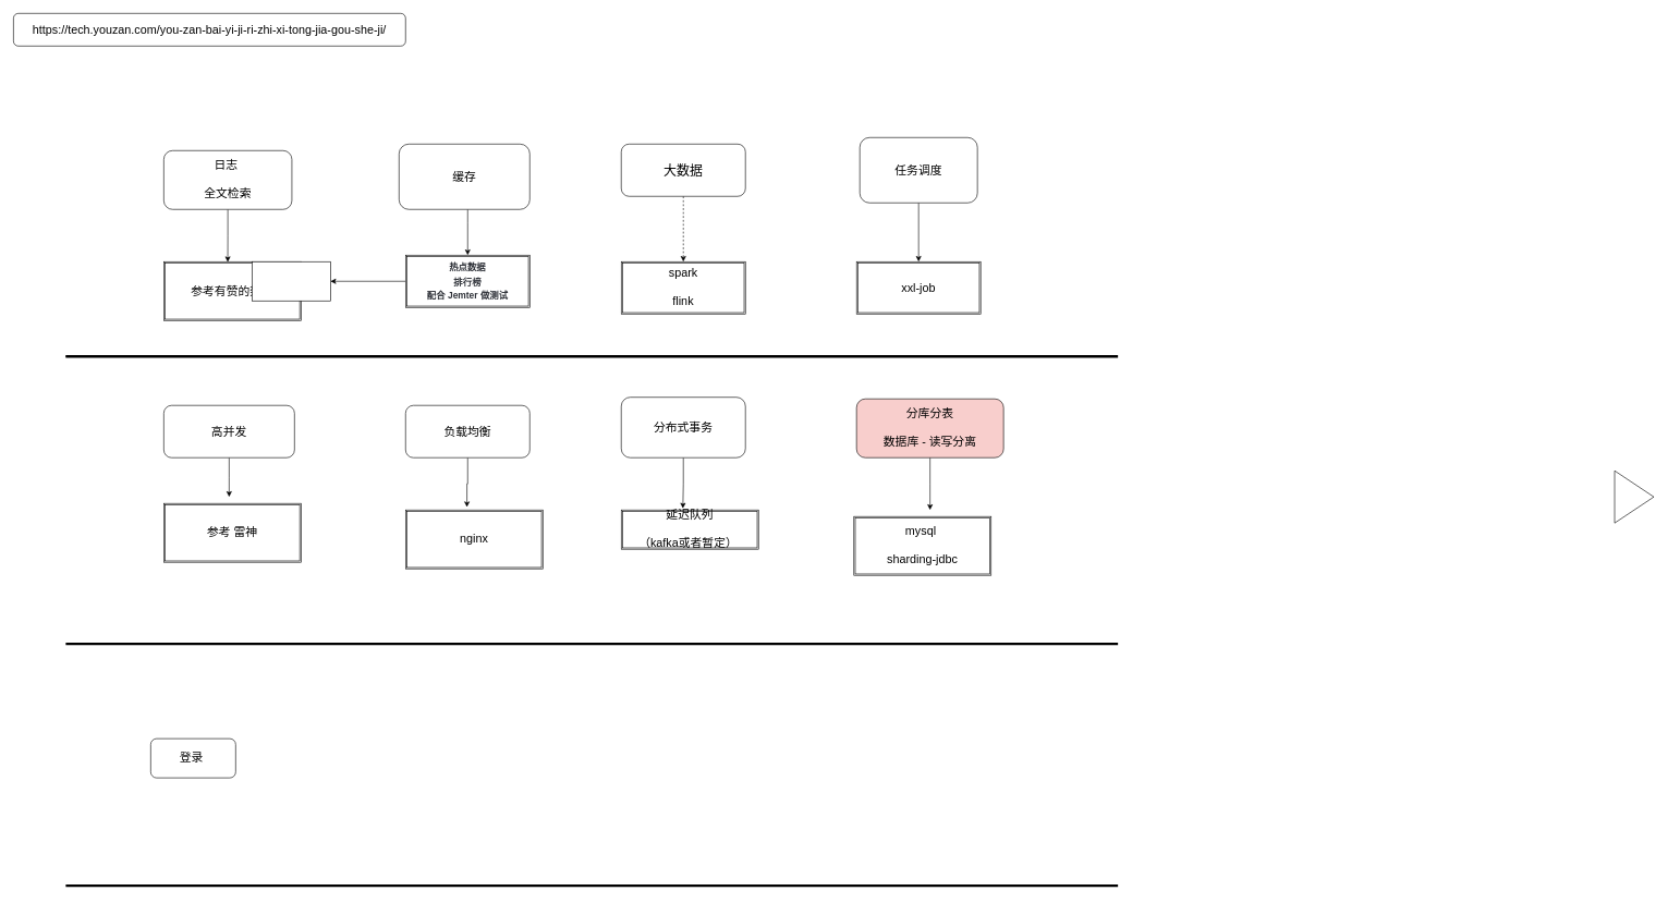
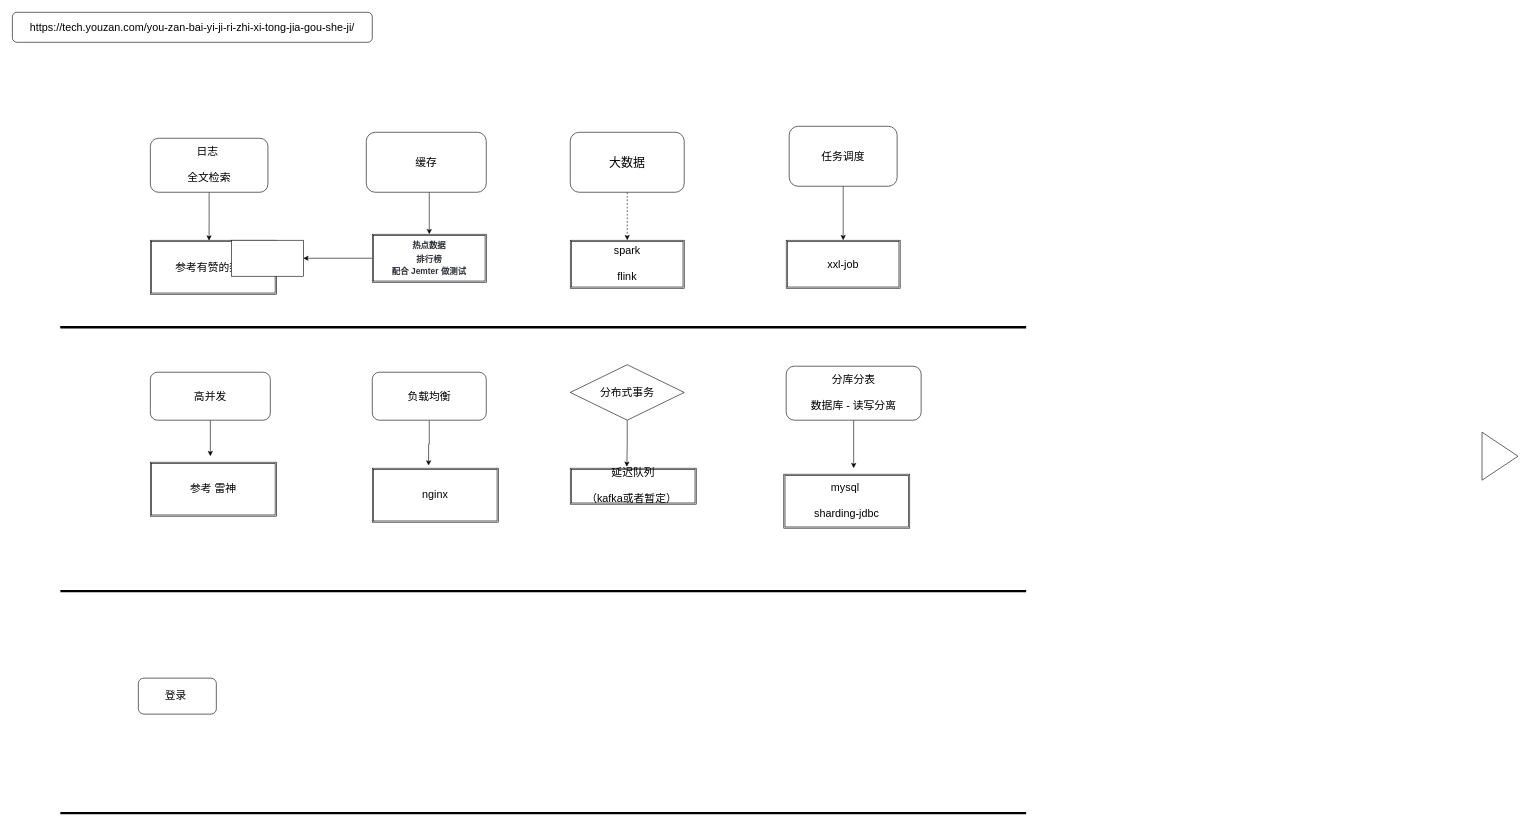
  <mxCell id="0" />
  <mxCell id="1" parent="0" />
  <mxCell id="2" value="" style="triangle;whiteSpace=wrap;html=1;" parent="1" vertex="1"><mxGeometry x="2470" y="720" width="60" height="80" as="geometry" /></mxCell>
  <mxCell id="3" style="edgeStyle=orthogonalEdgeStyle;rounded=0;orthogonalLoop=1;jettySize=auto;html=1;fontSize=18;dashed=1;" parent="1" source="4" target="25" edge="1"><mxGeometry relative="1" as="geometry" /></mxCell>
- <mxCell id="4" value="大数据" style="rounded=1;whiteSpace=wrap;html=1;fontSize=20;" parent="1" vertex="1"><mxGeometry x="950" y="220" width="190" height="80" as="geometry" /></mxCell>
+ <mxCell id="4" value="大数据" style="rounded=1;whiteSpace=wrap;html=1;fontSize=20;" parent="1" vertex="1"><mxGeometry x="950" y="220" width="190" height="100" as="geometry" /></mxCell>
  <mxCell id="5" style="edgeStyle=orthogonalEdgeStyle;rounded=0;orthogonalLoop=1;jettySize=auto;html=1;fontSize=18;" parent="1" source="6" edge="1"><mxGeometry relative="1" as="geometry"><mxPoint x="350" y="760" as="targetPoint" /></mxGeometry></mxCell>
  <mxCell id="6" value="高并发" style="rounded=1;whiteSpace=wrap;html=1;fontSize=18;" parent="1" vertex="1"><mxGeometry x="250" y="620" width="200" height="80" as="geometry" /></mxCell>
  <mxCell id="7" style="edgeStyle=orthogonalEdgeStyle;rounded=0;orthogonalLoop=1;jettySize=auto;html=1;entryX=0.447;entryY=-0.049;entryDx=0;entryDy=0;entryPerimeter=0;fontSize=18;" parent="1" source="8" target="28" edge="1"><mxGeometry relative="1" as="geometry" /></mxCell>
  <mxCell id="8" value="负载均衡" style="rounded=1;whiteSpace=wrap;html=1;fontSize=18;" parent="1" vertex="1"><mxGeometry x="620" y="620" width="190" height="80" as="geometry" /></mxCell>
  <mxCell id="9" style="edgeStyle=orthogonalEdgeStyle;rounded=0;orthogonalLoop=1;jettySize=auto;html=1;entryX=0.5;entryY=0;entryDx=0;entryDy=0;fontSize=18;" parent="1" source="10" target="24" edge="1"><mxGeometry relative="1" as="geometry"><Array as="points"><mxPoint x="715" y="340" /><mxPoint x="715" y="340" /></Array></mxGeometry></mxCell>
  <mxCell id="10" value="缓存" style="rounded=1;whiteSpace=wrap;html=1;fontSize=18;" parent="1" vertex="1"><mxGeometry x="610" y="220" width="200" height="100" as="geometry" /></mxCell>
  <mxCell id="11" style="edgeStyle=orthogonalEdgeStyle;rounded=0;orthogonalLoop=1;jettySize=auto;html=1;entryX=0.449;entryY=-0.039;entryDx=0;entryDy=0;entryPerimeter=0;fontSize=18;" parent="1" source="12" target="29" edge="1"><mxGeometry relative="1" as="geometry" /></mxCell>
- <mxCell id="12" value="分布式事务" style="rounded=1;whiteSpace=wrap;html=1;fontSize=18;" parent="1" vertex="1"><mxGeometry x="950" y="607.5" width="190" height="92.5" as="geometry" /></mxCell>
+ <mxCell id="12" value="分布式事务" style="rhombus;whiteSpace=wrap;html=1;fontSize=18;" parent="1" vertex="1"><mxGeometry x="950" y="607.5" width="190" height="92.5" as="geometry" /></mxCell>
  <mxCell id="13" style="edgeStyle=orthogonalEdgeStyle;rounded=0;orthogonalLoop=1;jettySize=auto;html=1;entryX=0.466;entryY=0.006;entryDx=0;entryDy=0;entryPerimeter=0;fontSize=18;" parent="1" source="14" target="20" edge="1"><mxGeometry relative="1" as="geometry" /></mxCell>
  <mxCell id="14" value="日志&amp;nbsp;&lt;br&gt;&lt;br&gt;全文检索" style="rounded=1;whiteSpace=wrap;html=1;fontSize=18;" parent="1" vertex="1"><mxGeometry x="250" y="230" width="196" height="90" as="geometry" /></mxCell>
  <mxCell id="15" style="edgeStyle=orthogonalEdgeStyle;rounded=0;orthogonalLoop=1;jettySize=auto;html=1;exitX=0.5;exitY=1;exitDx=0;exitDy=0;entryX=0.5;entryY=0;entryDx=0;entryDy=0;fontSize=18;" parent="1" source="16" target="26" edge="1"><mxGeometry relative="1" as="geometry" /></mxCell>
  <mxCell id="16" value="任务调度" style="rounded=1;whiteSpace=wrap;html=1;fontSize=18;" parent="1" vertex="1"><mxGeometry x="1315" y="210" width="180" height="100" as="geometry" /></mxCell>
  <mxCell id="17" style="edgeStyle=orthogonalEdgeStyle;rounded=0;orthogonalLoop=1;jettySize=auto;html=1;fontSize=18;" parent="1" source="18" edge="1"><mxGeometry relative="1" as="geometry"><mxPoint x="1422.5" y="780" as="targetPoint" /></mxGeometry></mxCell>
- <mxCell id="18" value="&lt;span&gt;分库分表&lt;br&gt;&lt;br&gt;&lt;/span&gt;&lt;span&gt;数据库 - 读写分离&lt;/span&gt;" style="rounded=1;whiteSpace=wrap;html=1;fontSize=18;fillColor=#f8cecc;" parent="1" vertex="1"><mxGeometry x="1310" y="610" width="225" height="90" as="geometry" /></mxCell>
+ <mxCell id="18" value="&lt;span&gt;分库分表&lt;br&gt;&lt;br&gt;&lt;/span&gt;&lt;span&gt;数据库 - 读写分离&lt;/span&gt;" style="rounded=1;whiteSpace=wrap;html=1;fontSize=18;" parent="1" vertex="1"><mxGeometry x="1310" y="610" width="225" height="90" as="geometry" /></mxCell>
  <mxCell id="19" value="登录&amp;nbsp;" style="rounded=1;whiteSpace=wrap;html=1;fontSize=18;" parent="1" vertex="1"><mxGeometry x="230" y="1130" width="130" height="60" as="geometry" /></mxCell>
  <mxCell id="20" value="参考有赞的架构&lt;br&gt;" style="shape=ext;double=1;rounded=0;whiteSpace=wrap;html=1;fontSize=18;" parent="1" vertex="1"><mxGeometry x="250" y="400" width="210" height="90" as="geometry" /></mxCell>
  <mxCell id="21" value="" style="shape=image;verticalLabelPosition=bottom;labelBackgroundColor=#ffffff;verticalAlign=top;aspect=fixed;imageAspect=0;image=https://tech.youzan.com/content/images/2019/04/3-1.png;" parent="1" vertex="1"><mxGeometry x="250" y="117.12" width="188.55" height="72.88" as="geometry" /></mxCell>
  <mxCell id="22" value="https://tech.youzan.com/you-zan-bai-yi-ji-ri-zhi-xi-tong-jia-gou-she-ji/" style="rounded=1;whiteSpace=wrap;html=1;fontSize=18;" parent="1" vertex="1"><mxGeometry x="20" y="20" width="600" height="50" as="geometry" /></mxCell>
  <mxCell id="23" value="" style="edgeStyle=orthogonalEdgeStyle;rounded=0;orthogonalLoop=1;jettySize=auto;html=1;" edge="1" parent="1" source="24" target="35"><mxGeometry relative="1" as="geometry" /></mxCell>
  <mxCell id="24" value="&lt;span style=&quot;max-width: 100% ; color: rgb(45 , 48 , 55) ; font-size: 14px ; font-weight: 700 ; font-family: &amp;#34;microsoft yahei&amp;#34; , &amp;#34;arial&amp;#34; , &amp;#34;dengxian&amp;#34; , &amp;#34;simsun&amp;#34; , &amp;#34;simhei&amp;#34; , sans-serif ; background-color: rgb(255 , 255 , 255)&quot;&gt;热点数据&lt;br&gt;排行榜&lt;br&gt;配合 Jemter 做测试&lt;br&gt;&lt;/span&gt;" style="shape=ext;double=1;rounded=0;whiteSpace=wrap;html=1;fontSize=18;" parent="1" vertex="1"><mxGeometry x="620" y="390" width="190" height="80" as="geometry" /></mxCell>
  <mxCell id="25" value="spark&lt;br&gt;&lt;br&gt;flink" style="shape=ext;double=1;rounded=0;whiteSpace=wrap;html=1;fontSize=18;" parent="1" vertex="1"><mxGeometry x="950" y="400" width="190" height="80" as="geometry" /></mxCell>
  <mxCell id="26" value="xxl-job" style="shape=ext;double=1;rounded=0;whiteSpace=wrap;html=1;fontSize=18;" parent="1" vertex="1"><mxGeometry x="1310" y="400" width="190" height="80" as="geometry" /></mxCell>
  <mxCell id="27" value="参考 雷神" style="shape=ext;double=1;rounded=0;whiteSpace=wrap;html=1;fontSize=18;" parent="1" vertex="1"><mxGeometry x="250" y="770" width="210" height="90" as="geometry" /></mxCell>
  <mxCell id="28" value="nginx" style="shape=ext;double=1;rounded=0;whiteSpace=wrap;html=1;fontSize=18;" parent="1" vertex="1"><mxGeometry x="620" y="780" width="210" height="90" as="geometry" /></mxCell>
  <mxCell id="29" value="延迟队列 &lt;br&gt;&lt;br&gt;（kafka或者暂定）&amp;nbsp;" style="shape=ext;double=1;rounded=0;whiteSpace=wrap;html=1;fontSize=18;" parent="1" vertex="1"><mxGeometry x="950" y="780" width="210" height="60" as="geometry" /></mxCell>
  <mxCell id="30" value="mysql&amp;nbsp;&lt;br&gt;&lt;br&gt;sharding-jdbc" style="shape=ext;double=1;rounded=0;whiteSpace=wrap;html=1;fontSize=18;" parent="1" vertex="1"><mxGeometry x="1306" y="790" width="210" height="90" as="geometry" /></mxCell>
  <mxCell id="31" value="" style="line;strokeWidth=2;html=1;fontSize=18;" parent="1" vertex="1"><mxGeometry x="100" y="540" width="160" height="10" as="geometry" /></mxCell>
  <mxCell id="32" value="" style="line;strokeWidth=4;html=1;perimeter=backbonePerimeter;points=[];outlineConnect=0;fontSize=18;" parent="1" vertex="1"><mxGeometry x="100" y="540" width="1610" height="10" as="geometry" /></mxCell>
  <mxCell id="33" value="" style="line;strokeWidth=4;html=1;perimeter=backbonePerimeter;points=[];outlineConnect=0;fontSize=18;" parent="1" vertex="1"><mxGeometry x="100" y="980" width="1610" height="10" as="geometry" /></mxCell>
  <mxCell id="34" value="" style="line;strokeWidth=4;html=1;perimeter=backbonePerimeter;points=[];outlineConnect=0;fontSize=18;" parent="1" vertex="1"><mxGeometry x="100" y="1350" width="1610" height="10" as="geometry" /></mxCell>
  <mxCell id="35" value="" style="rounded=0;whiteSpace=wrap;html=1;fontSize=18;" vertex="1" parent="1"><mxGeometry x="385" y="400" width="120" height="60" as="geometry" /></mxCell>
